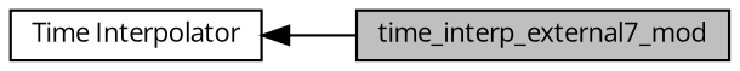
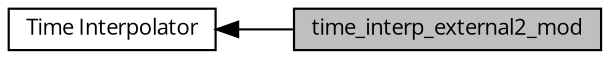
  digraph {
    rankdir=LR
    fontname="Open Sans"
    node [color=black fontname="Open Sans" fontsize=10 shape=box style=filled]
-   n1 [fillcolor=grey75 fontcolor=black height=0.2 label=time_interp_external7_mod width=0.4]
+   n1 [fillcolor=grey75 fontcolor=black height=0.2 label=time_interp_external2_mod width=0.4]
    n2 [fillcolor=white height=0.2 label="Time Interpolator" width=0.4]
    n2 -> n1 [dir=back fontname="Open Sans" fontsize=10 labelfontname=Helvetica labelfontsize=10 shape=plaintext style=solid]
  }
